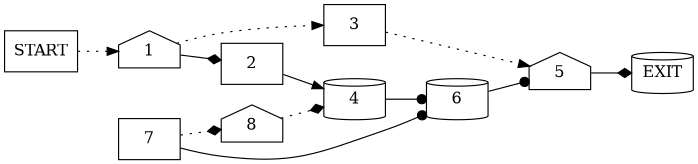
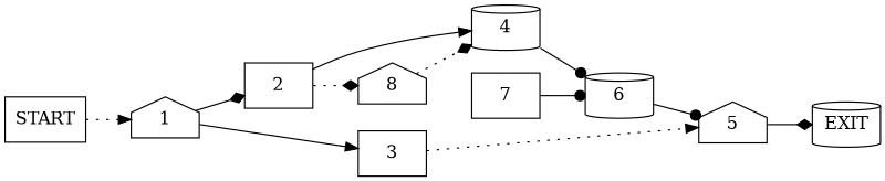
  digraph {
    rankdir=LR
    node [shape=box]
    edge [arrowhead=normal style=solid]
    n1 [label=START]
    1 [shape=house]
    2
    3
    n5 [label=EXIT shape=cylinder]
    4 [shape=cylinder]
    5 [shape=house]
    6 [shape=cylinder]
    7
    8 [shape=house]
    n1 -> 1 [style=dotted]
    1 -> 2 [arrowhead=diamond]
-   1 -> 3 [style=dotted]
+   1 -> 3
    2 -> 4
    3 -> 5 [style=dotted]
    4 -> 6 [arrowhead=dot]
    5 -> n5 [arrowhead=diamond]
    6 -> 5 [arrowhead=dot]
    7 -> 6 [arrowhead=dot]
-   7 -> 8 [arrowhead=diamond style=dotted]
+   2 -> 8 [arrowhead=diamond style=dotted]
    8 -> 4 [arrowhead=diamond style=dotted]
  }
